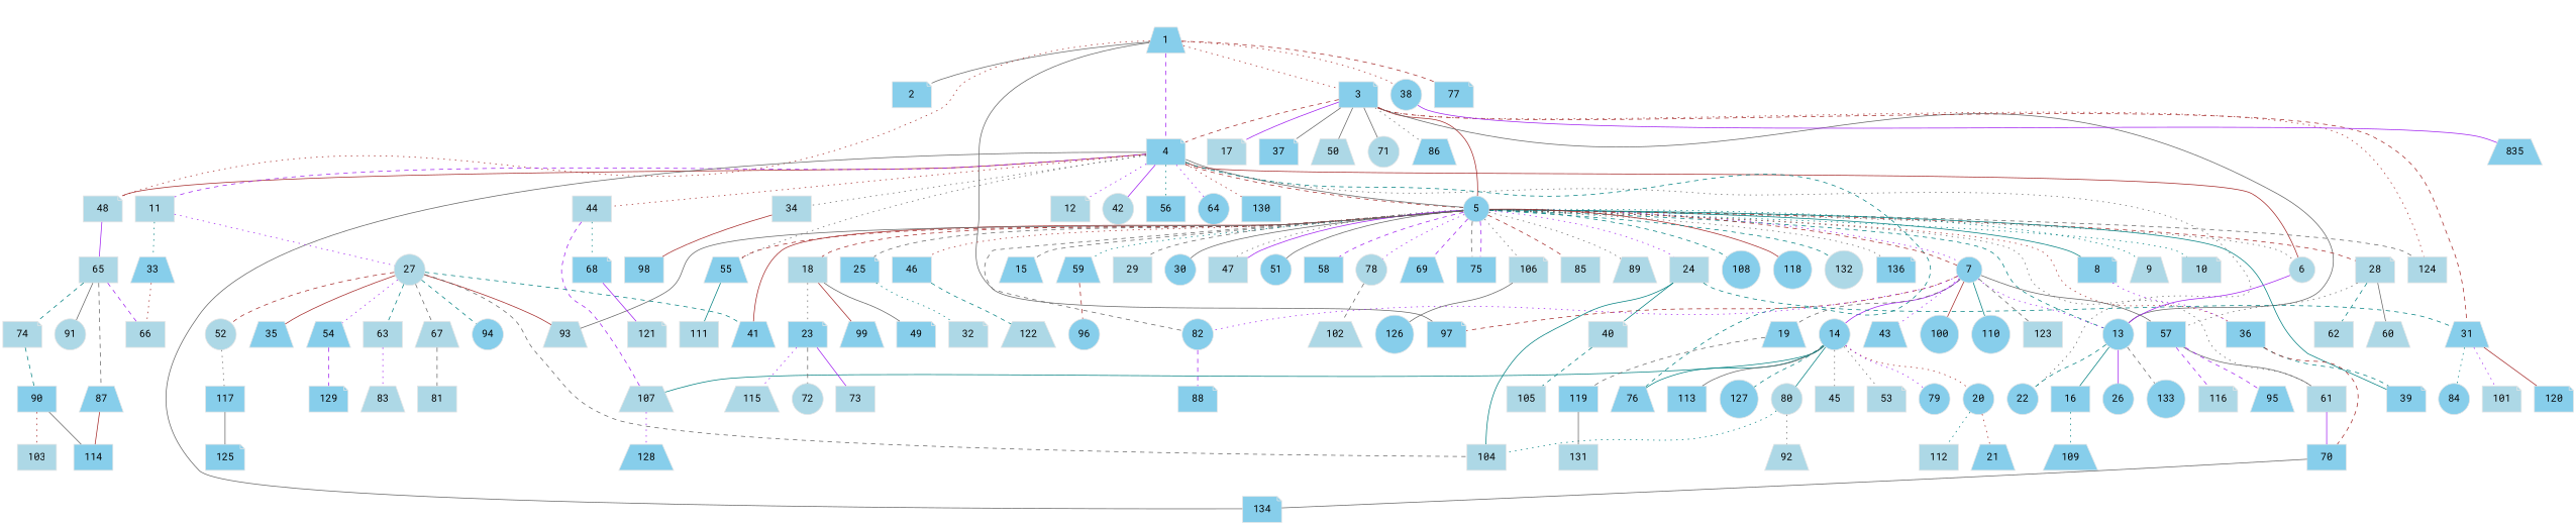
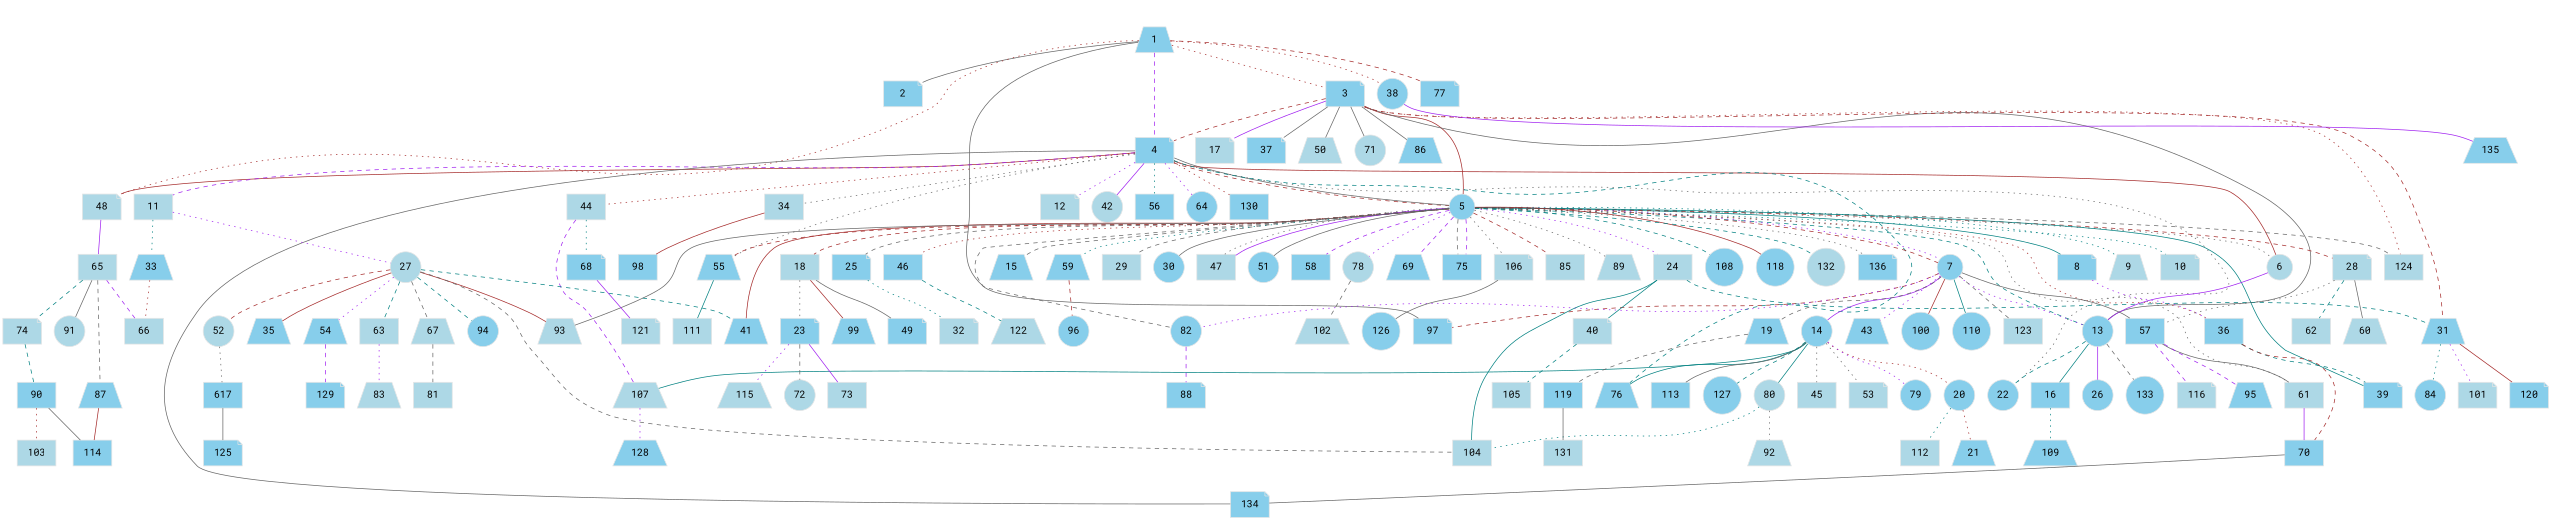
  graph {
    fontname="Roboto Mono"
    node [color=gray90 fillcolor=skyblue fontname="Roboto Mono" shape=box style=filled]
    edge [color=gray40 fontname="Roboto Mono" style=dashed]
    1 [shape=trapezium]
    2 [shape=note]
    3 [shape=note]
    4 [shape=note]
    38 [shape=circle]
    48 [fillcolor=lightblue shape=note]
    77 [shape=note]
    97 [shape=note]
    5 [shape=circle]
    13 [shape=circle]
    17 [fillcolor=lightblue shape=note]
    31 [shape=trapezium]
    37 [shape=note]
    50 [fillcolor=lightblue shape=trapezium]
    71 [fillcolor=lightblue shape=circle]
    86 [shape=trapezium]
    124 [fillcolor=lightblue]
    6 [fillcolor=lightblue shape=circle]
    11 [fillcolor=lightblue]
    12 [fillcolor=lightblue shape=note]
    22 [shape=circle]
    34 [fillcolor=lightblue]
    42 [fillcolor=lightblue shape=circle]
    44 [fillcolor=lightblue]
    55 [shape=trapezium]
    56
    64 [shape=circle]
    76 [shape=trapezium]
    130
    134 [shape=note]
-   135 [shape=trapezium label=835]
+   135 [shape=trapezium]
    65 [fillcolor=lightblue]
    7 [shape=circle]
    8 [shape=note]
    9 [fillcolor=lightblue shape=trapezium]
    10 [fillcolor=lightblue shape=note]
    15 [shape=trapezium]
    18 [fillcolor=lightblue]
    24 [fillcolor=lightblue]
    25 [shape=note]
    28 [fillcolor=lightblue shape=note]
    29 [fillcolor=lightblue]
    30 [shape=circle]
    36
    39 [shape=note]
    41 [shape=trapezium]
    46
    47 [fillcolor=lightblue]
    51 [shape=circle]
    58
    59 [shape=trapezium]
    61 [fillcolor=lightblue]
    69 [shape=trapezium]
    75
    78 [fillcolor=lightblue shape=circle]
    82 [shape=circle]
    85 [fillcolor=lightblue]
    89 [fillcolor=lightblue shape=trapezium]
    93 [fillcolor=lightblue shape=trapezium]
    106 [fillcolor=lightblue shape=note]
    108 [shape=circle]
    118 [shape=circle]
    132 [fillcolor=lightblue shape=circle]
    136 [shape=note]
    16
    26 [shape=circle]
    133 [shape=circle]
    84 [shape=circle]
    101 [fillcolor=lightblue shape=note]
    120 [shape=note]
    27 [fillcolor=lightblue shape=circle]
    33 [shape=trapezium]
    98
    107 [fillcolor=lightblue shape=trapezium]
    68 [shape=note]
    111 [fillcolor=lightblue]
    14 [shape=circle]
    19 [shape=trapezium]
    43 [shape=trapezium]
    57
    100 [shape=circle]
    110 [shape=circle]
    123 [fillcolor=lightblue]
    23 [shape=note]
    49 [shape=note]
    99 [shape=trapezium]
    40 [fillcolor=lightblue shape=note]
    104 [fillcolor=lightblue]
    32 [fillcolor=lightblue shape=note]
    60 [fillcolor=lightblue shape=trapezium]
    62 [fillcolor=lightblue]
    70
    122 [fillcolor=lightblue shape=trapezium]
    96 [shape=circle]
    102 [fillcolor=lightblue shape=trapezium]
    88 [shape=note]
    126 [shape=circle]
    20 [shape=circle]
    45 [fillcolor=lightblue]
    53 [fillcolor=lightblue shape=note]
    79 [shape=circle]
    80 [fillcolor=lightblue shape=circle]
    113
    127 [shape=circle]
    119
    95 [shape=trapezium]
    116 [fillcolor=lightblue shape=note]
    35 [shape=trapezium]
    52 [fillcolor=lightblue shape=circle]
    54 [shape=trapezium]
    63 [fillcolor=lightblue]
    67 [fillcolor=lightblue shape=trapezium]
    94 [shape=circle]
    66 [fillcolor=lightblue]
    109 [shape=trapezium]
    21 [shape=trapezium]
    112 [fillcolor=lightblue]
    92 [fillcolor=lightblue shape=trapezium]
    128 [shape=trapezium]
    72 [fillcolor=lightblue shape=circle]
    73 [fillcolor=lightblue]
    115 [fillcolor=lightblue shape=trapezium]
    131 [fillcolor=lightblue]
    105 [fillcolor=lightblue]
-   117
+   117 [label=617]
    129 [shape=note]
    83 [fillcolor=lightblue shape=trapezium]
    81 [fillcolor=lightblue]
    121 [fillcolor=lightblue shape=note]
    74 [fillcolor=lightblue shape=note]
    87 [shape=trapezium]
    91 [fillcolor=lightblue shape=circle]
    125 [shape=note]
    90
    114
    103 [fillcolor=lightblue]
    1 -- 2 [style=solid]
    1 -- 3 [color=brown style=dotted]
    1 -- 4 [color=purple]
    1 -- 38 [color=brown style=dotted]
    1 -- 48 [color=brown style=dotted]
    1 -- 77 [color=brown]
    1 -- 97 [style=solid]
    3 -- 4 [color=brown]
    3 -- 5 [color=brown style=solid]
    3 -- 13 [style=solid]
    3 -- 17 [color=purple style=solid]
    3 -- 31 [color=brown]
    3 -- 37 [style=solid]
    3 -- 50 [style=solid]
    3 -- 71 [style=solid]
-   3 -- 86 [style=dotted]
+   3 -- 86 [style=solid]
    3 -- 124 [color=brown style=dotted]
    4 -- 48 [color=brown style=solid]
    4 -- 5 [color=brown]
    4 -- 5 [style=solid]
    4 -- 6 [color=brown style=solid]
    4 -- 11 [color=purple]
    4 -- 12 [color=purple style=dotted]
    4 -- 22 [style=dotted]
    4 -- 34 [style=dotted]
    4 -- 42 [color=purple style=solid]
    4 -- 44 [color=brown style=dotted]
    4 -- 55 [style=dotted]
    4 -- 56 [color=teal style=dotted]
    4 -- 64 [color=purple style=dotted]
    4 -- 76 [color=teal]
    4 -- 130 [color=brown style=dotted]
    4 -- 134 [style=solid]
    38 -- 135 [color=purple style=solid]
    48 -- 65 [color=purple style=solid]
    5 -- 13 [color=teal]
    5 -- 124
    5 -- 6 [style=dotted]
    5 -- 55 [color=brown]
    5 -- 7 [color=brown]
    5 -- 7 [color=purple style=dotted]
    5 -- 8 [color=teal style=solid]
    5 -- 9 [color=teal style=dotted]
    5 -- 10 [color=teal style=dotted]
    5 -- 15
    5 -- 18 [color=brown]
    5 -- 24 [color=purple style=dotted]
    5 -- 25
    5 -- 28 [color=brown]
    5 -- 29
    5 -- 30 [style=solid]
    5 -- 36 [color=brown style=dotted]
    5 -- 39 [color=teal style=solid]
    5 -- 41 [color=brown style=solid]
    5 -- 46 [color=brown style=dotted]
    5 -- 47 [style=dotted]
    5 -- 47 [color=purple style=solid]
    5 -- 51 [style=solid]
    5 -- 58 [color=purple]
    5 -- 59 [color=teal style=dotted]
    5 -- 61 [style=dotted]
    5 -- 69 [color=purple]
    5 -- 75
    5 -- 75 [color=purple]
    5 -- 78 [color=purple style=dotted]
    5 -- 82
    5 -- 85 [color=brown]
    5 -- 89 [style=dotted]
    5 -- 93 [style=solid]
    5 -- 106 [style=dotted]
    5 -- 108 [color=teal]
    5 -- 118 [color=brown style=solid]
    5 -- 132 [color=teal]
    5 -- 136 [style=dotted]
    13 -- 22 [color=teal]
    13 -- 16 [color=teal style=solid]
    13 -- 26 [color=purple style=solid]
    13 -- 133
    31 -- 84 [color=teal style=dotted]
    31 -- 101 [color=purple style=dotted]
    31 -- 120 [color=brown style=solid]
    6 -- 13 [color=purple style=solid]
    11 -- 27 [color=purple style=dotted]
    11 -- 33 [color=teal style=dotted]
    34 -- 98 [color=brown style=solid]
    44 -- 107 [color=purple]
    44 -- 68 [color=teal style=dotted]
    55 -- 111 [color=teal style=solid]
    65 -- 66 [color=purple]
    65 -- 74 [color=teal]
    65 -- 87
    65 -- 91 [style=solid]
    7 -- 97 [color=brown]
    7 -- 13 [color=purple style=dotted]
    7 -- 82 [color=purple style=dotted]
    7 -- 14 [color=purple style=solid]
    7 -- 19
    7 -- 43 [color=purple style=dotted]
    7 -- 57 [style=solid]
    7 -- 100 [color=brown style=solid]
    7 -- 110 [color=teal style=solid]
    7 -- 123
    8 -- 36 [color=purple style=dotted]
    18 -- 23 [style=dotted]
    18 -- 49 [style=solid]
    18 -- 99 [color=brown style=solid]
    24 -- 31 [color=teal]
    24 -- 40 [color=teal style=solid]
    24 -- 104 [color=teal style=solid]
    25 -- 32 [color=teal style=dotted]
    28 -- 57 [style=dotted]
    28 -- 60 [style=solid]
    28 -- 62 [color=teal]
    36 -- 39 [color=teal]
    36 -- 70 [color=brown]
    46 -- 122 [color=teal]
    59 -- 96 [color=brown]
    61 -- 70 [color=purple style=solid]
    78 -- 102
    82 -- 88 [color=purple]
    106 -- 126 [style=solid]
    16 -- 109 [color=teal style=dotted]
    27 -- 41 [color=teal]
    27 -- 93 [color=brown style=solid]
    27 -- 104
    27 -- 35 [color=brown style=solid]
    27 -- 52 [color=brown]
    27 -- 54 [color=purple style=dotted]
    27 -- 63 [color=teal]
    27 -- 67
    27 -- 94 [color=teal]
    33 -- 66 [color=brown style=dotted]
    107 -- 128 [color=purple style=dotted]
    68 -- 121 [color=purple style=solid]
    14 -- 76 [color=teal style=solid]
    14 -- 107 [color=teal style=solid]
    14 -- 20 [color=brown style=dotted]
    14 -- 45 [style=dotted]
    14 -- 53 [style=dotted]
    14 -- 79 [color=purple style=dotted]
    14 -- 80 [color=teal style=solid]
    14 -- 113 [style=solid]
    14 -- 127 [color=teal]
    19 -- 119
    57 -- 61 [style=solid]
    57 -- 95 [color=purple]
    57 -- 116 [color=purple]
    23 -- 72
    23 -- 73 [color=purple style=solid]
    23 -- 115 [color=purple style=dotted]
    40 -- 105 [color=teal]
    70 -- 134 [style=solid]
    20 -- 21 [color=brown style=dotted]
    20 -- 112 [color=teal style=dotted]
    80 -- 104 [color=teal style=dotted]
    80 -- 92 [style=dotted]
    119 -- 131 [style=solid]
    52 -- 117 [style=dotted]
    54 -- 129 [color=purple]
    63 -- 83 [color=purple style=dotted]
    67 -- 81
    117 -- 125 [style=solid]
    74 -- 90 [color=teal]
    87 -- 114 [color=brown style=solid]
    90 -- 114 [style=solid]
    90 -- 103 [color=brown style=dotted]
  }
